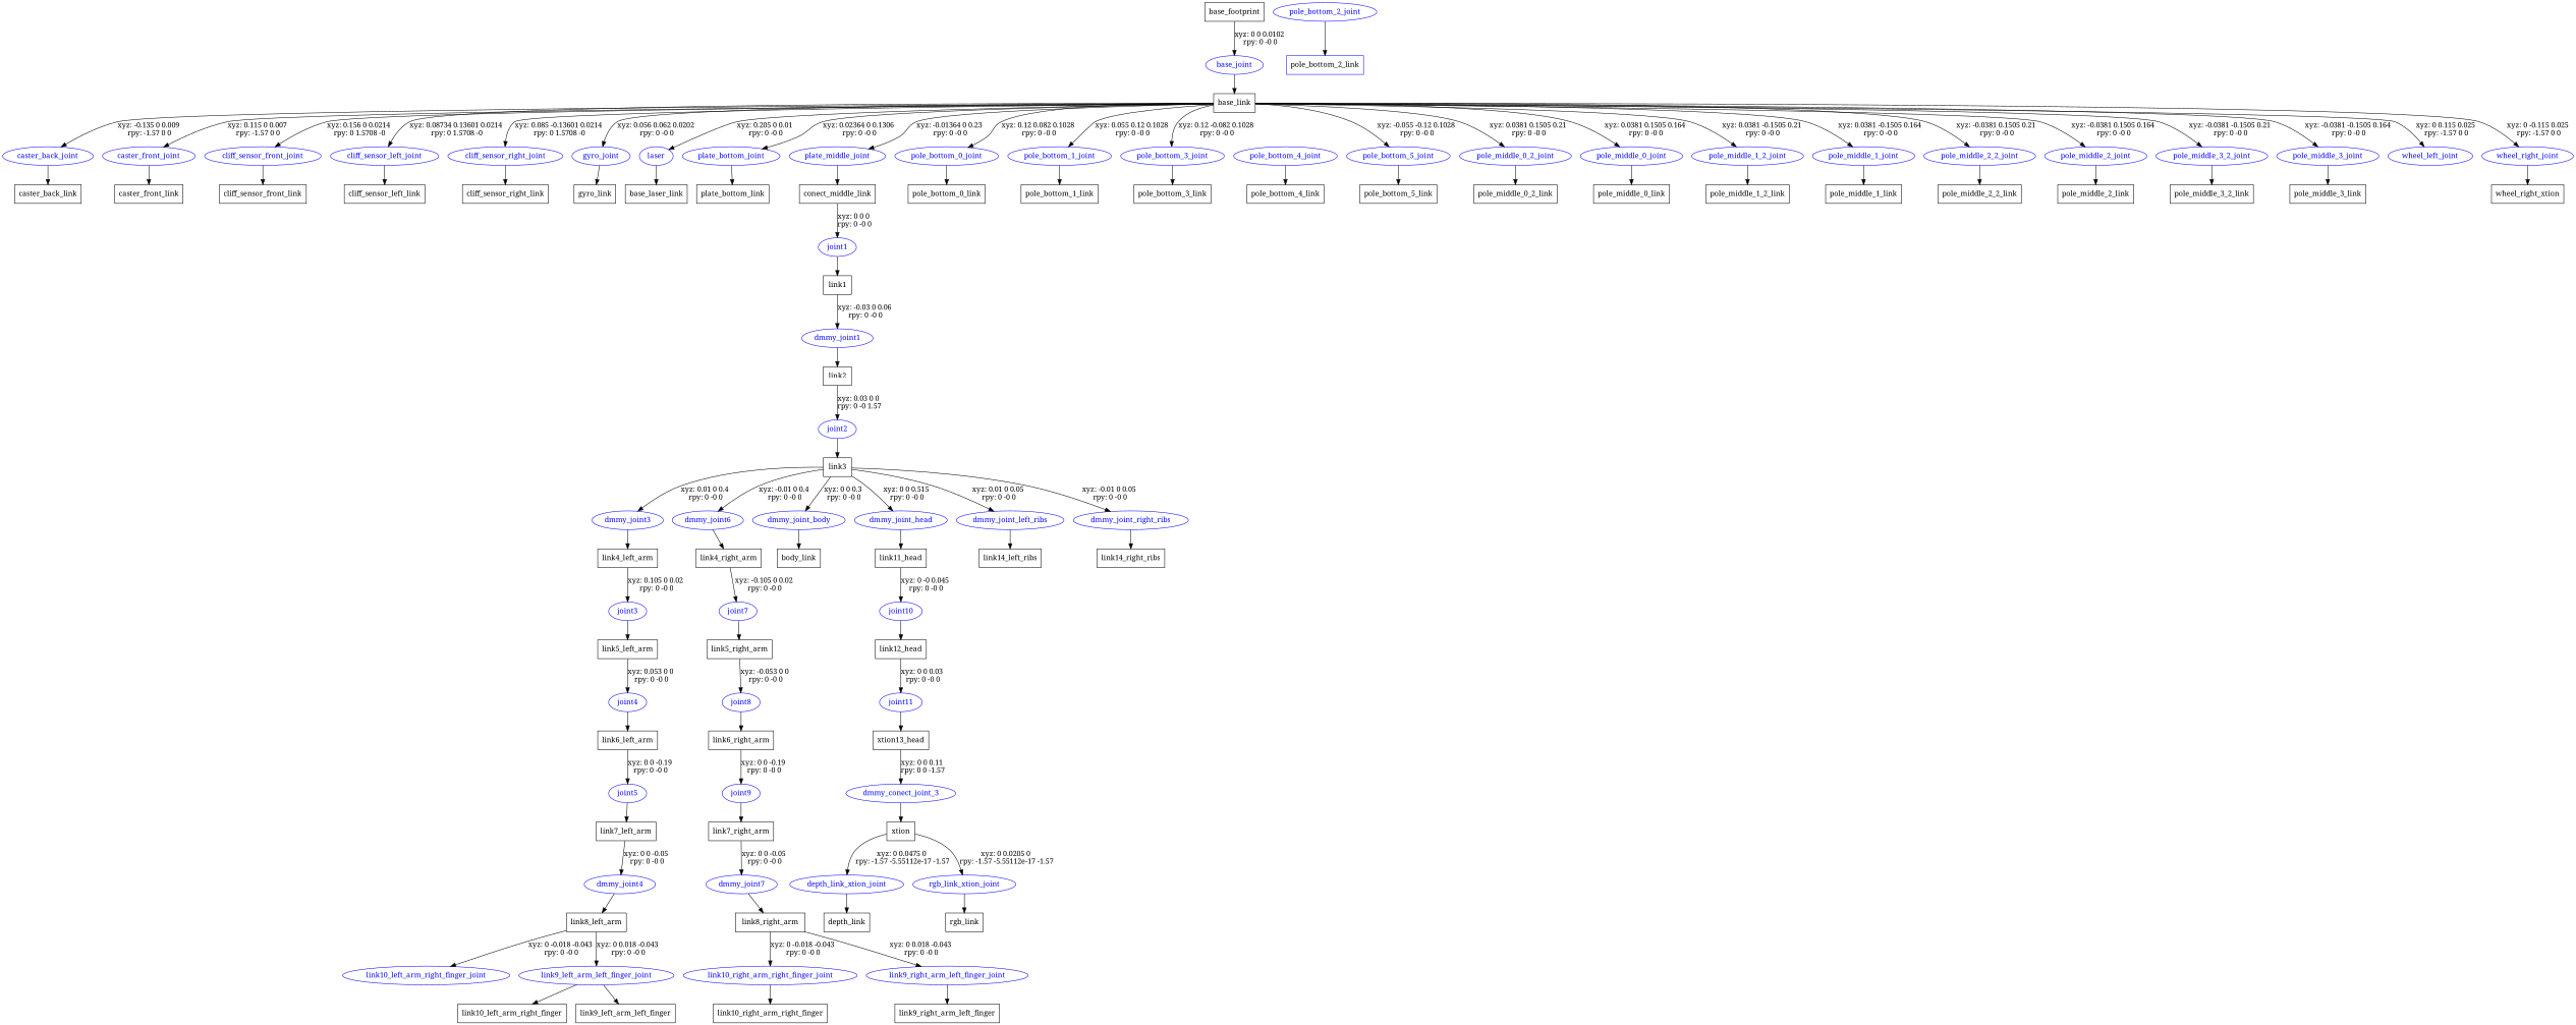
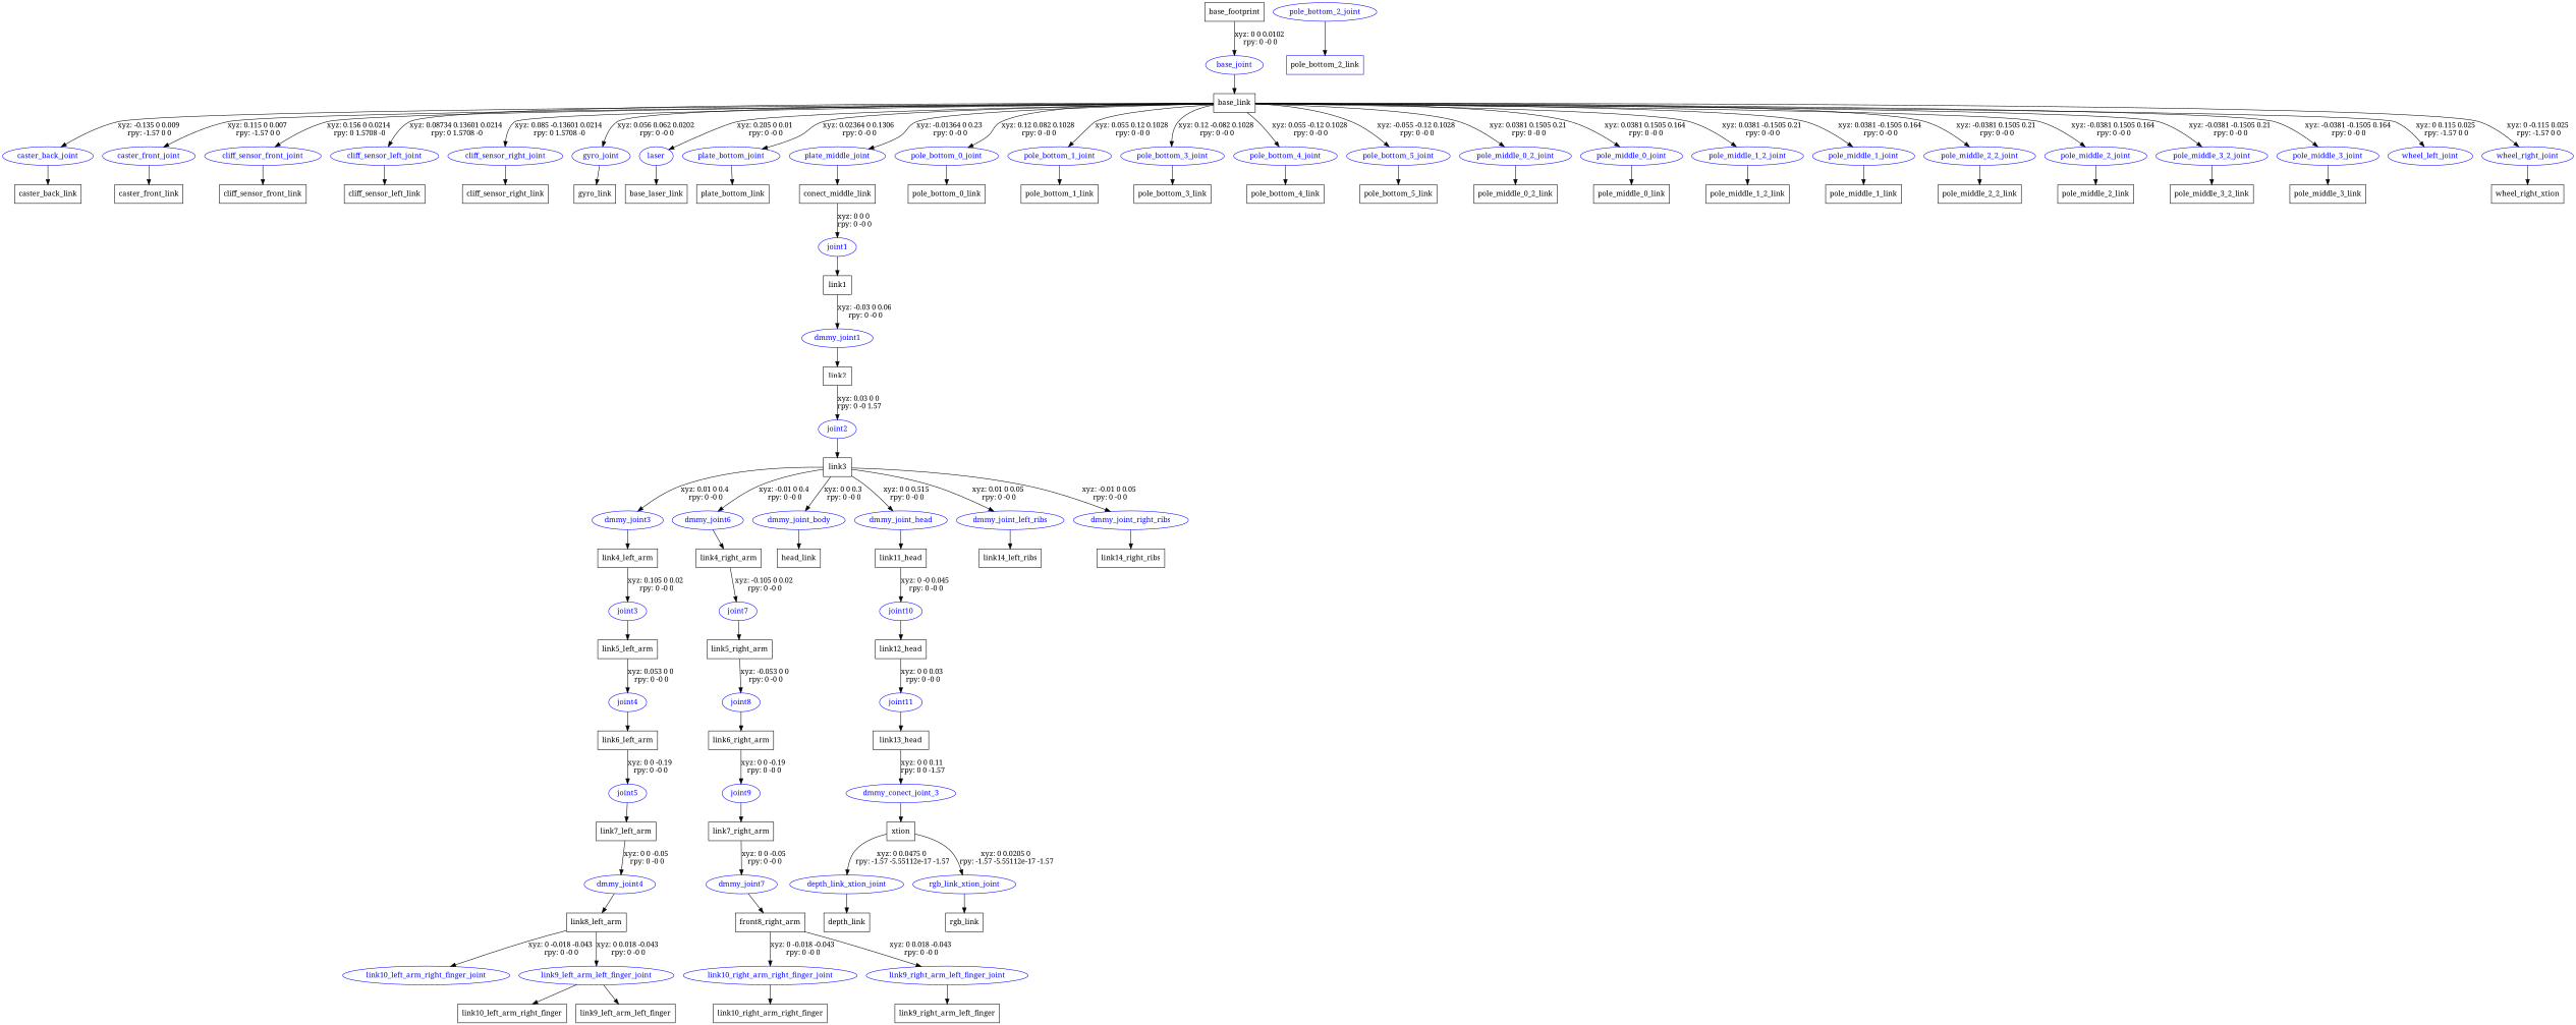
  digraph {
    fontname="Noto Serif"
    node [fontname="Noto Serif" shape=box color=blue]
    edge [fontname="Noto Serif"]
    n1 [label=base_footprint color=""]
    base_joint [fontcolor=blue shape=ellipse]
    n3 [label=base_link color=""]
    caster_back_joint [fontcolor=blue shape=ellipse]
    caster_front_joint [fontcolor=blue shape=ellipse]
    cliff_sensor_front_joint [fontcolor=blue shape=ellipse]
    cliff_sensor_left_joint [fontcolor=blue shape=ellipse]
    cliff_sensor_right_joint [fontcolor=blue shape=ellipse]
    gyro_joint [fontcolor=blue shape=ellipse]
    laser [fontcolor=blue shape=ellipse]
    plate_bottom_joint [fontcolor=blue shape=ellipse]
    plate_middle_joint [fontcolor=blue shape=ellipse]
    pole_bottom_0_joint [fontcolor=blue shape=ellipse]
    pole_bottom_1_joint [fontcolor=blue shape=ellipse]
    pole_bottom_3_joint [fontcolor=blue shape=ellipse]
    pole_bottom_4_joint [fontcolor=blue shape=ellipse]
    pole_bottom_5_joint [fontcolor=blue shape=ellipse]
    pole_middle_0_2_joint [fontcolor=blue shape=ellipse]
    pole_middle_0_joint [fontcolor=blue shape=ellipse]
    pole_middle_1_2_joint [fontcolor=blue shape=ellipse]
    pole_middle_1_joint [fontcolor=blue shape=ellipse]
    pole_middle_2_2_joint [fontcolor=blue shape=ellipse]
    pole_middle_2_joint [fontcolor=blue shape=ellipse]
    pole_middle_3_2_joint [fontcolor=blue shape=ellipse]
    pole_middle_3_joint [fontcolor=blue shape=ellipse]
    wheel_left_joint [fontcolor=blue shape=ellipse]
    wheel_right_joint [fontcolor=blue shape=ellipse]
    n28 [label=caster_back_link color=""]
    n29 [label=caster_front_link color=""]
    n30 [label=cliff_sensor_front_link color=""]
    n31 [label=cliff_sensor_left_link color=""]
    n32 [label=cliff_sensor_right_link color=""]
    n33 [label=gyro_link color=""]
    n34 [label=base_laser_link color=""]
    n35 [label=plate_bottom_link color=""]
    n36 [label=conect_middle_link color=""]
    n37 [label=pole_bottom_0_link color=""]
    n38 [label=pole_bottom_1_link color=""]
    pole_bottom_2_joint [fontcolor=blue shape=ellipse]
    n40 [label=pole_bottom_2_link]
    n41 [label=pole_bottom_3_link color=""]
    n42 [label=pole_bottom_4_link color=""]
    n43 [label=pole_bottom_5_link color=""]
    n44 [label=pole_middle_0_2_link color=""]
    n45 [label=pole_middle_0_link color=""]
    n46 [label=pole_middle_1_2_link color=""]
    n47 [label=pole_middle_1_link color=""]
    n48 [label=pole_middle_2_2_link color=""]
    n49 [label=pole_middle_2_link color=""]
    n50 [label=pole_middle_3_2_link color=""]
    n51 [label=pole_middle_3_link color=""]
    n52 [label=wheel_right_xtion color=""]
    joint1 [fontcolor=blue shape=ellipse]
    n54 [label=link1 color=""]
    dmmy_joint1 [fontcolor=blue shape=ellipse]
    n56 [label=link2 color=""]
    joint2 [fontcolor=blue shape=ellipse]
    n58 [label=link3 color=""]
    dmmy_joint3 [fontcolor=blue shape=ellipse]
    dmmy_joint6 [fontcolor=blue shape=ellipse]
    dmmy_joint_body [fontcolor=blue shape=ellipse]
    dmmy_joint_head [fontcolor=blue shape=ellipse]
    dmmy_joint_left_ribs [fontcolor=blue shape=ellipse]
    dmmy_joint_right_ribs [fontcolor=blue shape=ellipse]
    n65 [label=link4_left_arm color=""]
    n66 [label=link4_right_arm color=""]
-   n67 [label=body_link color=""]
+   n67 [label=head_link color=""]
    n68 [label=link11_head color=""]
    n69 [label=link14_left_ribs color=""]
    n70 [label=link14_right_ribs color=""]
    joint3 [fontcolor=blue shape=ellipse]
    n72 [label=link5_left_arm color=""]
    joint4 [fontcolor=blue shape=ellipse]
    n74 [label=link6_left_arm color=""]
    joint5 [fontcolor=blue shape=ellipse]
    n76 [label=link7_left_arm color=""]
    dmmy_joint4 [fontcolor=blue shape=ellipse]
    n78 [label=link8_left_arm color=""]
    link10_left_arm_right_finger_joint [fontcolor=blue shape=ellipse]
    link9_left_arm_left_finger_joint [fontcolor=blue shape=ellipse]
    n81 [label=link10_left_arm_right_finger color=""]
    n82 [label=link9_left_arm_left_finger color=""]
    joint7 [fontcolor=blue shape=ellipse]
    n84 [label=link5_right_arm color=""]
    joint8 [fontcolor=blue shape=ellipse]
    n86 [label=link6_right_arm color=""]
    joint9 [fontcolor=blue shape=ellipse]
    n88 [label=link7_right_arm color=""]
    dmmy_joint7 [fontcolor=blue shape=ellipse]
-   n90 [label=link8_right_arm color=""]
+   n90 [label=front8_right_arm color=""]
    link10_right_arm_right_finger_joint [fontcolor=blue shape=ellipse]
    link9_right_arm_left_finger_joint [fontcolor=blue shape=ellipse]
    n93 [label=link10_right_arm_right_finger color=""]
    n94 [label=link9_right_arm_left_finger color=""]
    joint10 [fontcolor=blue shape=ellipse]
    n96 [label=link12_head color=""]
    joint11 [fontcolor=blue shape=ellipse]
-   n98 [label=xtion13_head color=""]
+   n98 [label=link13_head color=""]
    dmmy_conect_joint_3 [fontcolor=blue shape=ellipse]
    n100 [label=xtion color=""]
    depth_link_xtion_joint [fontcolor=blue shape=ellipse]
    rgb_link_xtion_joint [fontcolor=blue shape=ellipse]
    n103 [label=depth_link color=""]
    n104 [label=rgb_link color=""]
    n1 -> base_joint [label="xyz: 0 0 0.0102 \nrpy: 0 -0 0"]
    base_joint -> n3
    n3 -> caster_back_joint [label="xyz: -0.135 0 0.009 \nrpy: -1.57 0 0"]
    n3 -> caster_front_joint [label="xyz: 0.115 0 0.007 \nrpy: -1.57 0 0"]
    n3 -> cliff_sensor_front_joint [label="xyz: 0.156 0 0.0214 \nrpy: 0 1.5708 -0"]
    n3 -> cliff_sensor_left_joint [label="xyz: 0.08734 0.13601 0.0214 \nrpy: 0 1.5708 -0"]
    n3 -> cliff_sensor_right_joint [label="xyz: 0.085 -0.13601 0.0214 \nrpy: 0 1.5708 -0"]
    n3 -> gyro_joint [label="xyz: 0.056 0.062 0.0202 \nrpy: 0 -0 0"]
    n3 -> laser [label="xyz: 0.205 0 0.01 \nrpy: 0 -0 0"]
    n3 -> plate_bottom_joint [label="xyz: 0.02364 0 0.1306 \nrpy: 0 -0 0"]
    n3 -> plate_middle_joint [label="xyz: -0.01364 0 0.23 \nrpy: 0 -0 0"]
    n3 -> pole_bottom_0_joint [label="xyz: 0.12 0.082 0.1028 \nrpy: 0 -0 0"]
    n3 -> pole_bottom_1_joint [label="xyz: 0.055 0.12 0.1028 \nrpy: 0 -0 0"]
    n3 -> pole_bottom_3_joint [label="xyz: 0.12 -0.082 0.1028 \nrpy: 0 -0 0"]
+   n3 -> pole_bottom_4_joint [label="xyz: 0.055 -0.12 0.1028 \nrpy: 0 -0 0"]
    n3 -> pole_bottom_5_joint [label="xyz: -0.055 -0.12 0.1028 \nrpy: 0 -0 0"]
    n3 -> pole_middle_0_2_joint [label="xyz: 0.0381 0.1505 0.21 \nrpy: 0 -0 0"]
    n3 -> pole_middle_0_joint [label="xyz: 0.0381 0.1505 0.164 \nrpy: 0 -0 0"]
    n3 -> pole_middle_1_2_joint [label="xyz: 0.0381 -0.1505 0.21 \nrpy: 0 -0 0"]
    n3 -> pole_middle_1_joint [label="xyz: 0.0381 -0.1505 0.164 \nrpy: 0 -0 0"]
    n3 -> pole_middle_2_2_joint [label="xyz: -0.0381 0.1505 0.21 \nrpy: 0 -0 0"]
    n3 -> pole_middle_2_joint [label="xyz: -0.0381 0.1505 0.164 \nrpy: 0 -0 0"]
    n3 -> pole_middle_3_2_joint [label="xyz: -0.0381 -0.1505 0.21 \nrpy: 0 -0 0"]
    n3 -> pole_middle_3_joint [label="xyz: -0.0381 -0.1505 0.164 \nrpy: 0 -0 0"]
    n3 -> wheel_left_joint [label="xyz: 0 0.115 0.025 \nrpy: -1.57 0 0"]
    n3 -> wheel_right_joint [label="xyz: 0 -0.115 0.025 \nrpy: -1.57 0 0"]
    caster_back_joint -> n28
    caster_front_joint -> n29
    cliff_sensor_front_joint -> n30
    cliff_sensor_left_joint -> n31
    cliff_sensor_right_joint -> n32
    gyro_joint -> n33
    laser -> n34
    plate_bottom_joint -> n35
    plate_middle_joint -> n36
    pole_bottom_0_joint -> n37
    pole_bottom_1_joint -> n38
    pole_bottom_3_joint -> n41
    pole_bottom_4_joint -> n42
    pole_bottom_5_joint -> n43
    pole_middle_0_2_joint -> n44
    pole_middle_0_joint -> n45
    pole_middle_1_2_joint -> n46
    pole_middle_1_joint -> n47
    pole_middle_2_2_joint -> n48
    pole_middle_2_joint -> n49
    pole_middle_3_2_joint -> n50
    pole_middle_3_joint -> n51
    wheel_right_joint -> n52
    n36 -> joint1 [label="xyz: 0 0 0 \nrpy: 0 -0 0"]
    pole_bottom_2_joint -> n40
    joint1 -> n54
    n54 -> dmmy_joint1 [label="xyz: -0.03 0 0.06 \nrpy: 0 -0 0"]
    dmmy_joint1 -> n56
    n56 -> joint2 [label="xyz: 0.03 0 0 \nrpy: 0 -0 1.57"]
    joint2 -> n58
    n58 -> dmmy_joint3 [label="xyz: 0.01 0 0.4 \nrpy: 0 -0 0"]
    n58 -> dmmy_joint6 [label="xyz: -0.01 0 0.4 \nrpy: 0 -0 0"]
    n58 -> dmmy_joint_body [label="xyz: 0 0 0.3 \nrpy: 0 -0 0"]
    n58 -> dmmy_joint_head [label="xyz: 0 0 0.515 \nrpy: 0 -0 0"]
    n58 -> dmmy_joint_left_ribs [label="xyz: 0.01 0 0.05 \nrpy: 0 -0 0"]
    n58 -> dmmy_joint_right_ribs [label="xyz: -0.01 0 0.05 \nrpy: 0 -0 0"]
    dmmy_joint3 -> n65
    dmmy_joint6 -> n66
    dmmy_joint_body -> n67
    dmmy_joint_head -> n68
    dmmy_joint_left_ribs -> n69
    dmmy_joint_right_ribs -> n70
    n65 -> joint3 [label="xyz: 0.105 0 0.02 \nrpy: 0 -0 0"]
    n66 -> joint7 [label="xyz: -0.105 0 0.02 \nrpy: 0 -0 0"]
    n68 -> joint10 [label="xyz: 0 -0 0.045 \nrpy: 0 -0 0"]
    joint3 -> n72
    n72 -> joint4 [label="xyz: 0.053 0 0 \nrpy: 0 -0 0"]
    joint4 -> n74
    n74 -> joint5 [label="xyz: 0 0 -0.19 \nrpy: 0 -0 0"]
    joint5 -> n76
    n76 -> dmmy_joint4 [label="xyz: 0 0 -0.05 \nrpy: 0 -0 0"]
    dmmy_joint4 -> n78
    n78 -> link10_left_arm_right_finger_joint [label="xyz: 0 -0.018 -0.043 \nrpy: 0 -0 0"]
    n78 -> link9_left_arm_left_finger_joint [label="xyz: 0 0.018 -0.043 \nrpy: 0 -0 0"]
    link9_left_arm_left_finger_joint -> n81
    link9_left_arm_left_finger_joint -> n82
    joint7 -> n84
    n84 -> joint8 [label="xyz: -0.053 0 0 \nrpy: 0 -0 0"]
    joint8 -> n86
    n86 -> joint9 [label="xyz: 0 0 -0.19 \nrpy: 0 -0 0"]
    joint9 -> n88
    n88 -> dmmy_joint7 [label="xyz: 0 0 -0.05 \nrpy: 0 -0 0"]
    dmmy_joint7 -> n90
    n90 -> link10_right_arm_right_finger_joint [label="xyz: 0 -0.018 -0.043 \nrpy: 0 -0 0"]
    n90 -> link9_right_arm_left_finger_joint [label="xyz: 0 0.018 -0.043 \nrpy: 0 -0 0"]
    link10_right_arm_right_finger_joint -> n93
    link9_right_arm_left_finger_joint -> n94
    joint10 -> n96
    n96 -> joint11 [label="xyz: 0 0 0.03 \nrpy: 0 -0 0"]
    joint11 -> n98
    n98 -> dmmy_conect_joint_3 [label="xyz: 0 0 0.11 \nrpy: 0 0 -1.57"]
    dmmy_conect_joint_3 -> n100
    n100 -> depth_link_xtion_joint [label="xyz: 0 0.0475 0 \nrpy: -1.57 -5.55112e-17 -1.57"]
    n100 -> rgb_link_xtion_joint [label="xyz: 0 0.0205 0 \nrpy: -1.57 -5.55112e-17 -1.57"]
    depth_link_xtion_joint -> n103
    rgb_link_xtion_joint -> n104
  }
